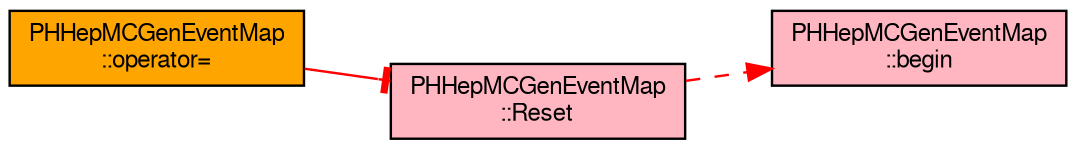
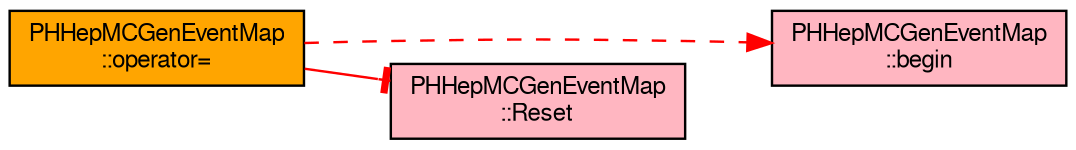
  digraph {
    rankdir=LR
    node [color=black fillcolor=lightpink fontname=FreeSans fontsize=10 shape=record style=filled]
    edge [color=red fontname=FreeSans fontsize=10 labelfontname=FreeSans labelfontsize=10]
    n1 [fillcolor=orange fontcolor=black height=0.2 label="PHHepMCGenEventMap\l::operator=" width=0.4]
    n2 [height=0.2 label="PHHepMCGenEventMap\l::begin" width=0.4]
    n3 [height=0.2 label="PHHepMCGenEventMap\l::Reset" width=0.4]
-   n3 -> n2 [arrowhead=normal style=dashed]
+   n1 -> n2 [arrowhead=normal style=dashed]
    n1 -> n3 [arrowhead=tee style=solid]
  }
